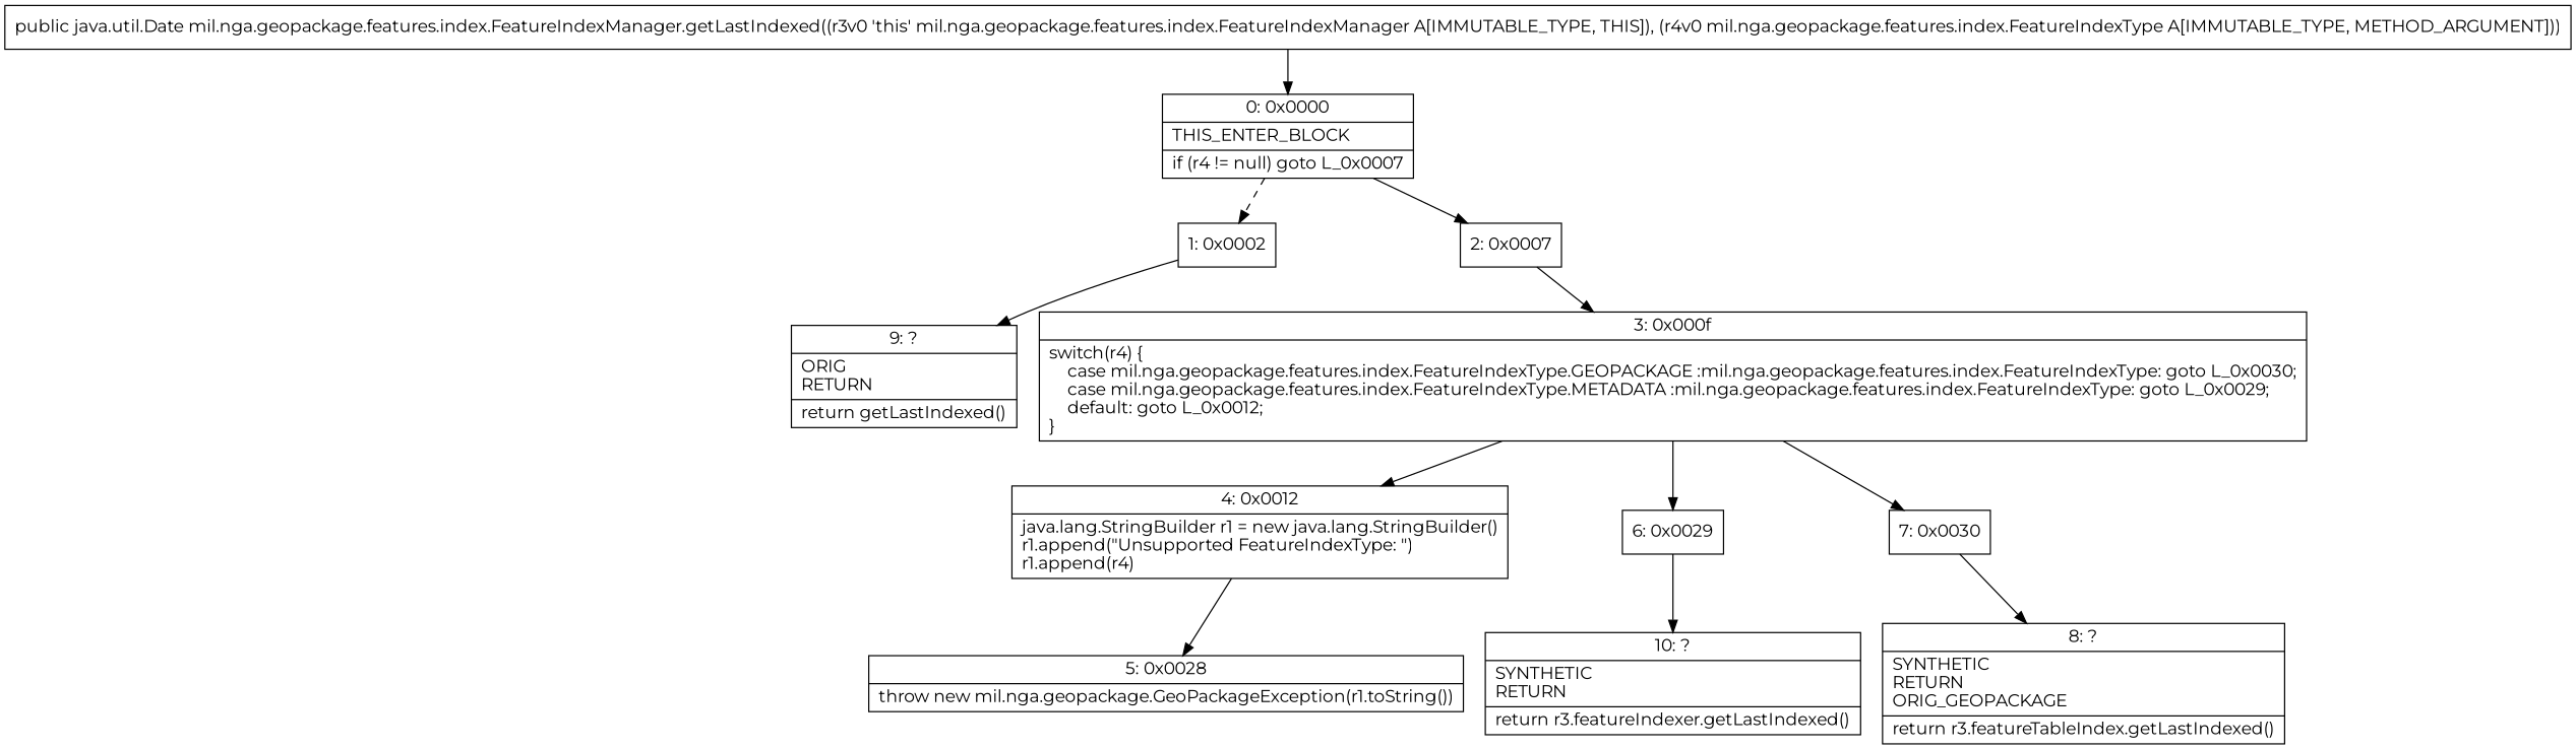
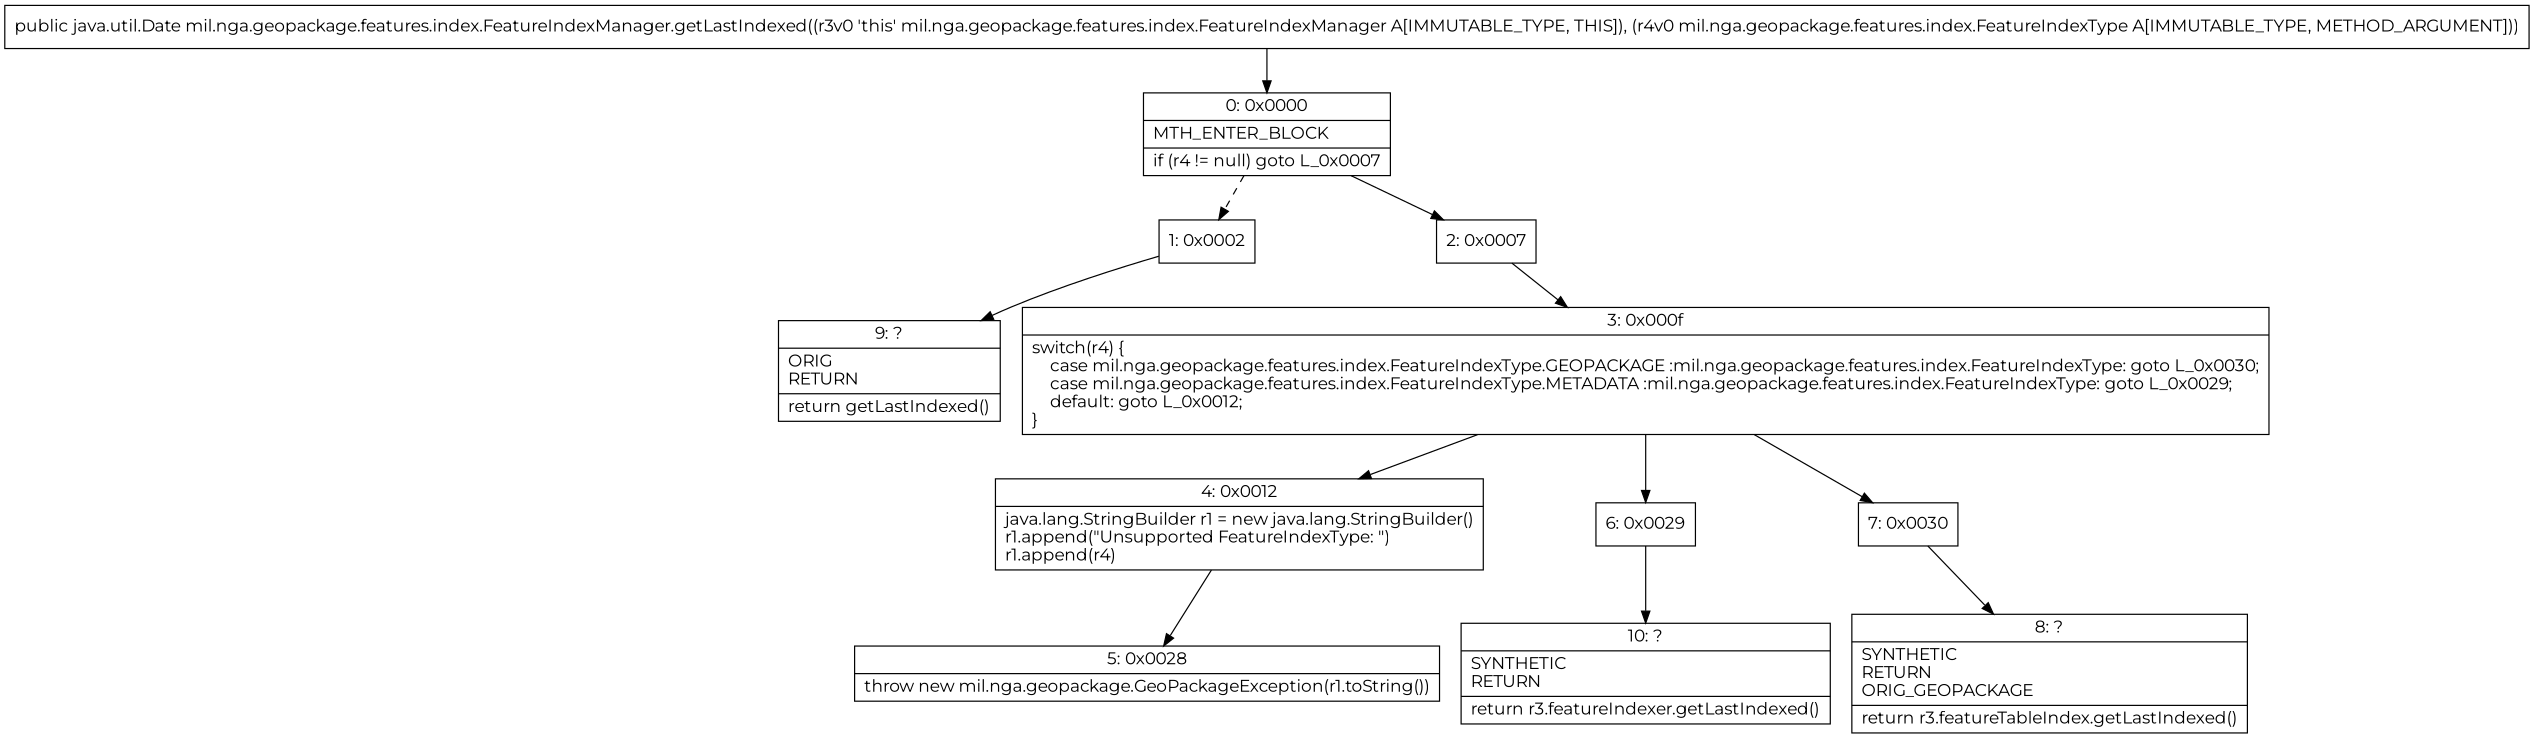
  digraph {
    fontname=Montserrat
    node [fontname=Montserrat shape=record]
    edge [fontname=Montserrat]
-   n1 [label="{0\:\ 0x0000|THIS_ENTER_BLOCK\l|if (r4 != null) goto L_0x0007\l}"]
+   n1 [label="{0\:\ 0x0000|MTH_ENTER_BLOCK\l|if (r4 != null) goto L_0x0007\l}"]
    n2 [label="{1\:\ 0x0002}"]
    n3 [label="{2\:\ 0x0007}"]
    n4 [label="{9\:\ ?|ORIG\lRETURN\l|return getLastIndexed()\l}"]
    n5 [label="{3\:\ 0x000f|switch(r4) \{\l    case mil.nga.geopackage.features.index.FeatureIndexType.GEOPACKAGE :mil.nga.geopackage.features.index.FeatureIndexType: goto L_0x0030;\l    case mil.nga.geopackage.features.index.FeatureIndexType.METADATA :mil.nga.geopackage.features.index.FeatureIndexType: goto L_0x0029;\l    default: goto L_0x0012;\l\}\l}"]
    n6 [label="{4\:\ 0x0012|java.lang.StringBuilder r1 = new java.lang.StringBuilder()\lr1.append(\"Unsupported FeatureIndexType: \")\lr1.append(r4)\l}"]
    n7 [label="{6\:\ 0x0029}"]
    n8 [label="{7\:\ 0x0030}"]
    n9 [label="{5\:\ 0x0028|throw new mil.nga.geopackage.GeoPackageException(r1.toString())\l}"]
    n10 [label="{10\:\ ?|SYNTHETIC\lRETURN\l|return r3.featureIndexer.getLastIndexed()\l}"]
    n11 [label="{8\:\ ?|SYNTHETIC\lRETURN\lORIG_GEOPACKAGE\l|return r3.featureTableIndex.getLastIndexed()\l}"]
    n12 [label="{public java.util.Date mil.nga.geopackage.features.index.FeatureIndexManager.getLastIndexed((r3v0 'this' mil.nga.geopackage.features.index.FeatureIndexManager A[IMMUTABLE_TYPE, THIS]), (r4v0 mil.nga.geopackage.features.index.FeatureIndexType A[IMMUTABLE_TYPE, METHOD_ARGUMENT])) }"]
    n1 -> n2 [style=dashed]
    n1 -> n3
    n2 -> n4
    n3 -> n5
    n5 -> n6
    n5 -> n7
    n5 -> n8
    n6 -> n9
    n7 -> n10
    n8 -> n11
    n12 -> n1
  }
